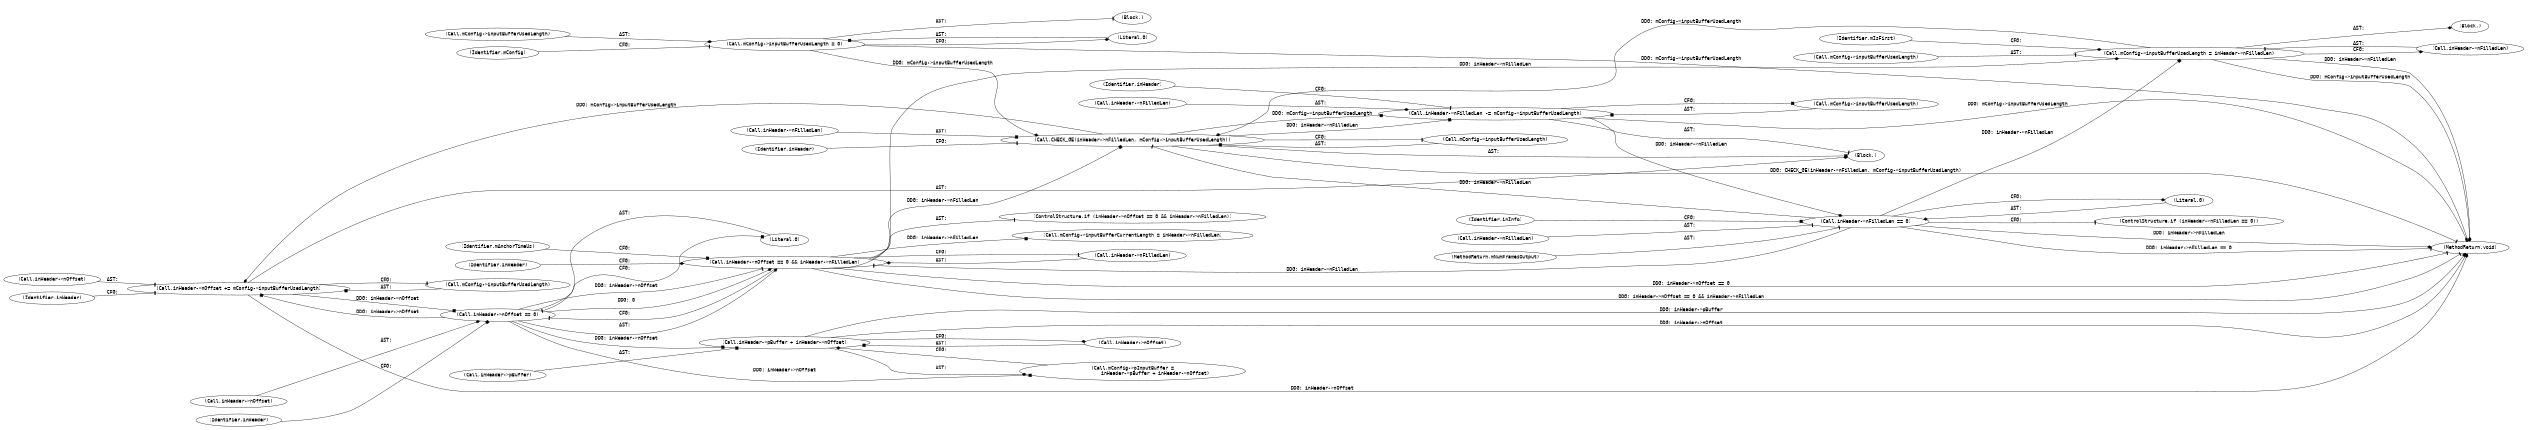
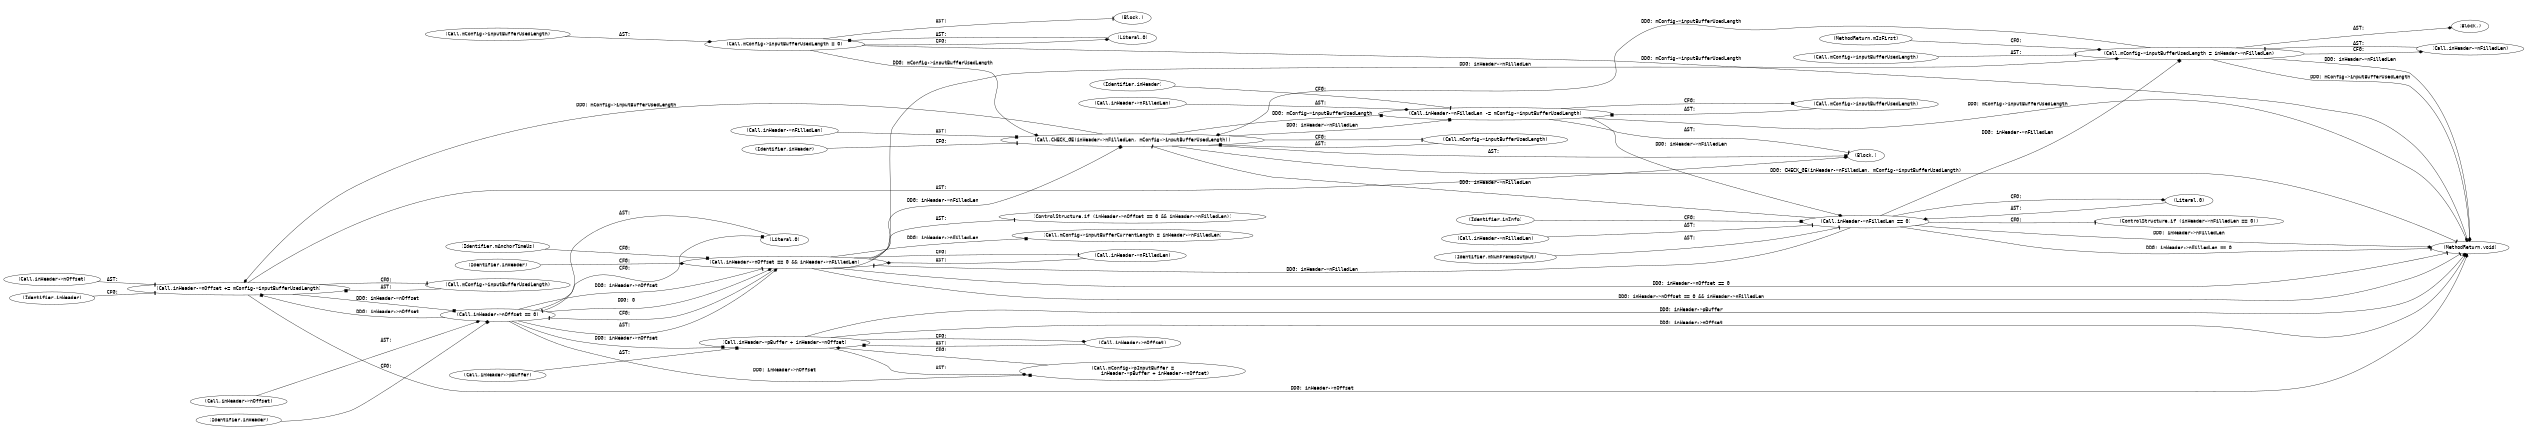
  digraph {
    fontname="DejaVu Sans Mono"
    rankdir=LR
    node [fontname="DejaVu Sans Mono"]
    edge [arrowhead=diamond fontname="DejaVu Sans Mono"]
    n1 [label="(Call,inHeader->pBuffer + inHeader->nOffset)"]
    n2 [label="(MethodReturn,void)"]
    n3 [label="(Call,mConfig->pInputBuffer =\n                inHeader->pBuffer + inHeader->nOffset)"]
    n4 [label="(Call,inHeader->nOffset)"]
    n5 [label="(Call,inHeader->nOffset == 0)"]
    n6 [label="(Call,inHeader->nOffset += mConfig->inputBufferUsedLength)"]
    n7 [label="(Call,inHeader->nOffset == 0 && inHeader->nFilledLen)"]
    n8 [label="(Literal,0)"]
    n9 [label="(Block,)"]
    n10 [label="(Call,mConfig->inputBufferUsedLength)"]
    n11 [label="(Call,CHECK_GE(inHeader->nFilledLen, mConfig->inputBufferUsedLength))"]
    n12 [label="(Call,mConfig->inputBufferUsedLength = inHeader->nFilledLen)"]
    n13 [label="(ControlStructure,if (inHeader->nOffset == 0 && inHeader->nFilledLen))"]
    n14 [label="(Call,mConfig->inputBufferCurrentLength = inHeader->nFilledLen)"]
    n15 [label="(Call,inHeader->nFilledLen)"]
    n16 [label="(Call,inHeader->nFilledLen -= mConfig->inputBufferUsedLength)"]
    n17 [label="(Call,mConfig->inputBufferUsedLength)"]
    n18 [label="(Call,inHeader->nFilledLen == 0)"]
    n19 [label="(Call,mConfig->inputBufferUsedLength)"]
    n20 [label="(Literal,0)"]
    n21 [label="(ControlStructure,if (inHeader->nFilledLen == 0))"]
    n22 [label="(Block,)"]
    n23 [label="(Call,inHeader->nFilledLen)"]
    n24 [label="(Call,mConfig->inputBufferUsedLength = 0)"]
    n25 [label="(Block,)"]
    n26 [label="(Literal,0)"]
    n27 [label="(Call,inHeader->nOffset)"]
    n28 [label="(Call,inHeader->nFilledLen)"]
    n29 [label="(Call,mConfig->inputBufferUsedLength)"]
    n30 [label="(Identifier,mAnchorTimeUs)"]
    n31 [label="(Identifier,inInfo)"]
    n32 [label="(Identifier,inHeader)"]
    n33 [label="(Call,inHeader->nOffset)"]
-   n34 [label="(Identifier,mIsFirst)"]
+   n34 [label="(MethodReturn,mIsFirst)"]
    n35 [label="(Call,inHeader->nFilledLen)"]
    n36 [label="(Call,mConfig->inputBufferUsedLength)"]
    n37 [label="(Identifier,inHeader)"]
-   n38 [label="(Identifier,mConfig)"]
    n39 [label="(Call,inHeader->nFilledLen)"]
    n40 [label="(Identifier,inHeader)"]
-   n41 [label="(MethodReturn,mNumFramesOutput)"]
+   n41 [label="(Identifier,mNumFramesOutput)"]
    n42 [label="(Identifier,inHeader)"]
    n43 [label="(Identifier,inHeader)"]
    n44 [label="(Call,inHeader->pBuffer)"]
    n1 -> n2 [arrowhead=box label="DDG: inHeader->pBuffer"]
    n1 -> n2 [arrowhead=box label="DDG: inHeader->nOffset"]
    n1 -> n3 [label="AST: "]
    n1 -> n4 [label="CFG: "]
    n3 -> n1 [label="CFG: "]
    n4 -> n1 [arrowhead=box label="AST: "]
    n5 -> n1 [arrowhead=box label="DDG: inHeader->nOffset"]
    n5 -> n3 [arrowhead=box label="DDG: inHeader->nOffset"]
    n5 -> n6 [arrowhead=box label="DDG: inHeader->nOffset"]
    n5 -> n7 [label="AST: "]
    n5 -> n7 [arrowhead=tee label="DDG: inHeader->nOffset"]
    n5 -> n7 [label="DDG: 0"]
    n5 -> n8 [arrowhead=box label="CFG: "]
    n6 -> n2 [label="DDG: inHeader->nOffset"]
    n6 -> n5 [arrowhead=box label="DDG: inHeader->nOffset"]
    n6 -> n9 [label="AST: "]
    n6 -> n10 [arrowhead=tee label="CFG: "]
    n7 -> n2 [arrowhead=tee label="DDG: inHeader->nOffset == 0"]
    n7 -> n2 [arrowhead=tee label="DDG: inHeader->nOffset == 0 && inHeader->nFilledLen"]
    n7 -> n5 [arrowhead=tee label="CFG: "]
    n7 -> n11 [arrowhead=box label="DDG: inHeader->nFilledLen"]
    n7 -> n12 [label="DDG: inHeader->nFilledLen"]
    n7 -> n13 [arrowhead=tee label="AST: "]
    n7 -> n14 [arrowhead=box label="DDG: inHeader->nFilledLen"]
    n7 -> n15 [arrowhead=tee label="CFG: "]
    n8 -> n5 [arrowhead=tee label="AST: "]
    n10 -> n6 [arrowhead=box label="AST: "]
    n11 -> n2 [arrowhead=tee label="DDG: CHECK_GE(inHeader->nFilledLen, mConfig->inputBufferUsedLength)"]
    n11 -> n6 [label="DDG: mConfig->inputBufferUsedLength"]
    n11 -> n9 [arrowhead=box label="AST: "]
    n11 -> n16 [arrowhead=box label="DDG: mConfig->inputBufferUsedLength"]
    n11 -> n16 [arrowhead=box label="DDG: inHeader->nFilledLen"]
    n11 -> n17 [arrowhead=tee label="CFG: "]
    n12 -> n2 [label="DDG: inHeader->nFilledLen"]
    n12 -> n2 [label="DDG: mConfig->inputBufferUsedLength"]
    n12 -> n11 [label="DDG: mConfig->inputBufferUsedLength"]
    n12 -> n22 [label="AST: "]
    n12 -> n23 [label="CFG: "]
    n15 -> n7 [label="AST: "]
    n16 -> n2 [label="DDG: mConfig->inputBufferUsedLength"]
    n16 -> n9 [arrowhead=tee label="AST: "]
    n16 -> n18 [label="DDG: inHeader->nFilledLen"]
    n16 -> n19 [arrowhead=box label="CFG: "]
    n17 -> n11 [arrowhead=box label="AST: "]
    n18 -> n2 [label="DDG: inHeader->nFilledLen"]
    n18 -> n2 [arrowhead=tee label="DDG: inHeader->nFilledLen == 0"]
    n18 -> n7 [arrowhead=tee label="DDG: inHeader->nFilledLen"]
    n18 -> n11 [arrowhead=tee label="DDG: inHeader->nFilledLen"]
    n18 -> n12 [arrowhead=box label="DDG: inHeader->nFilledLen"]
    n18 -> n20 [label="CFG: "]
    n18 -> n21 [arrowhead=tee label="CFG: "]
    n19 -> n16 [arrowhead=box label="AST: "]
    n20 -> n18 [label="AST: "]
    n23 -> n12 [arrowhead=tee label="AST: "]
    n24 -> n2 [arrowhead=tee label="DDG: mConfig->inputBufferUsedLength"]
    n24 -> n11 [label="DDG: mConfig->inputBufferUsedLength"]
    n24 -> n25 [arrowhead=tee label="AST: "]
    n24 -> n26 [label="CFG: "]
    n26 -> n24 [arrowhead=box label="AST: "]
    n27 -> n5 [label="AST: "]
    n28 -> n11 [arrowhead=box label="AST: "]
    n29 -> n24 [label="AST: "]
    n30 -> n7 [arrowhead=box label="CFG: "]
    n31 -> n18 [arrowhead=box label="CFG: "]
    n32 -> n5 [arrowhead=box label="CFG: "]
    n33 -> n6 [arrowhead=tee label="AST: "]
    n34 -> n12 [label="CFG: "]
    n35 -> n16 [label="AST: "]
    n36 -> n12 [arrowhead=tee label="AST: "]
    n37 -> n16 [arrowhead=tee label="CFG: "]
-   n38 -> n24 [arrowhead=tee label="CFG: "]
    n39 -> n18 [arrowhead=tee label="AST: "]
    n40 -> n7 [label="CFG: "]
    n41 -> n18 [arrowhead=tee label="AST: "]
    n42 -> n11 [arrowhead=tee label="CFG: "]
    n43 -> n6 [arrowhead=tee label="CFG: "]
    n44 -> n1 [arrowhead=box label="AST: "]
  }
